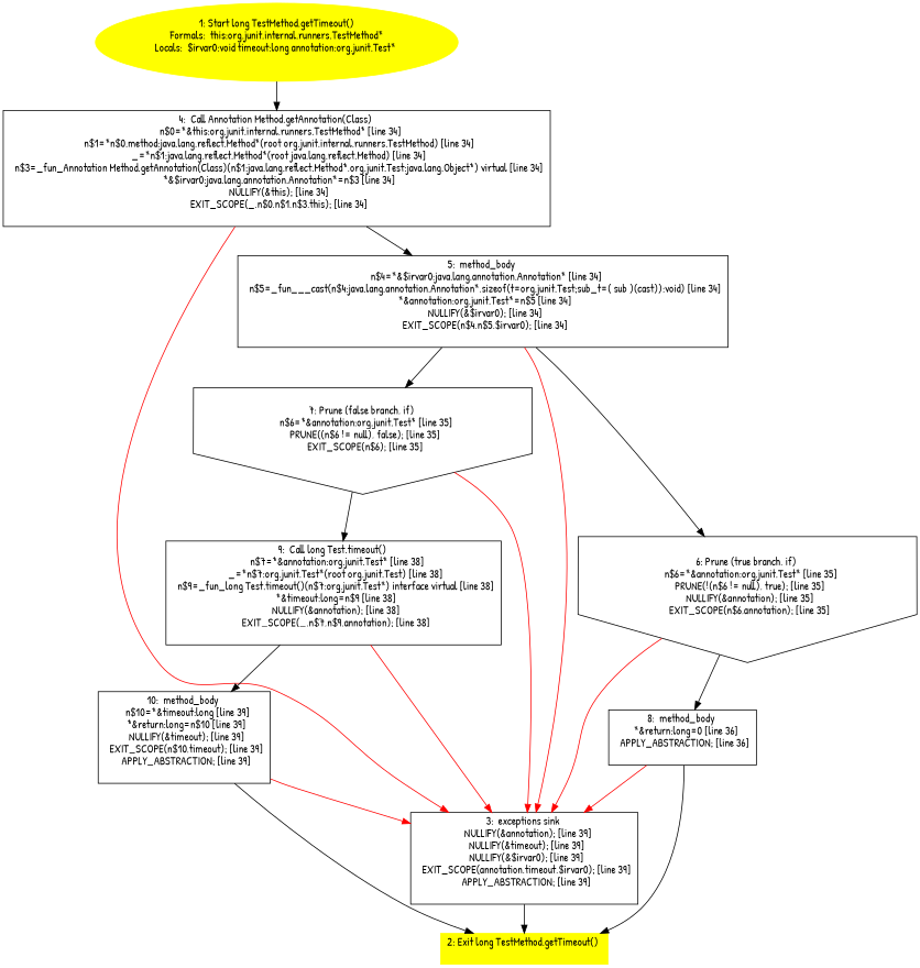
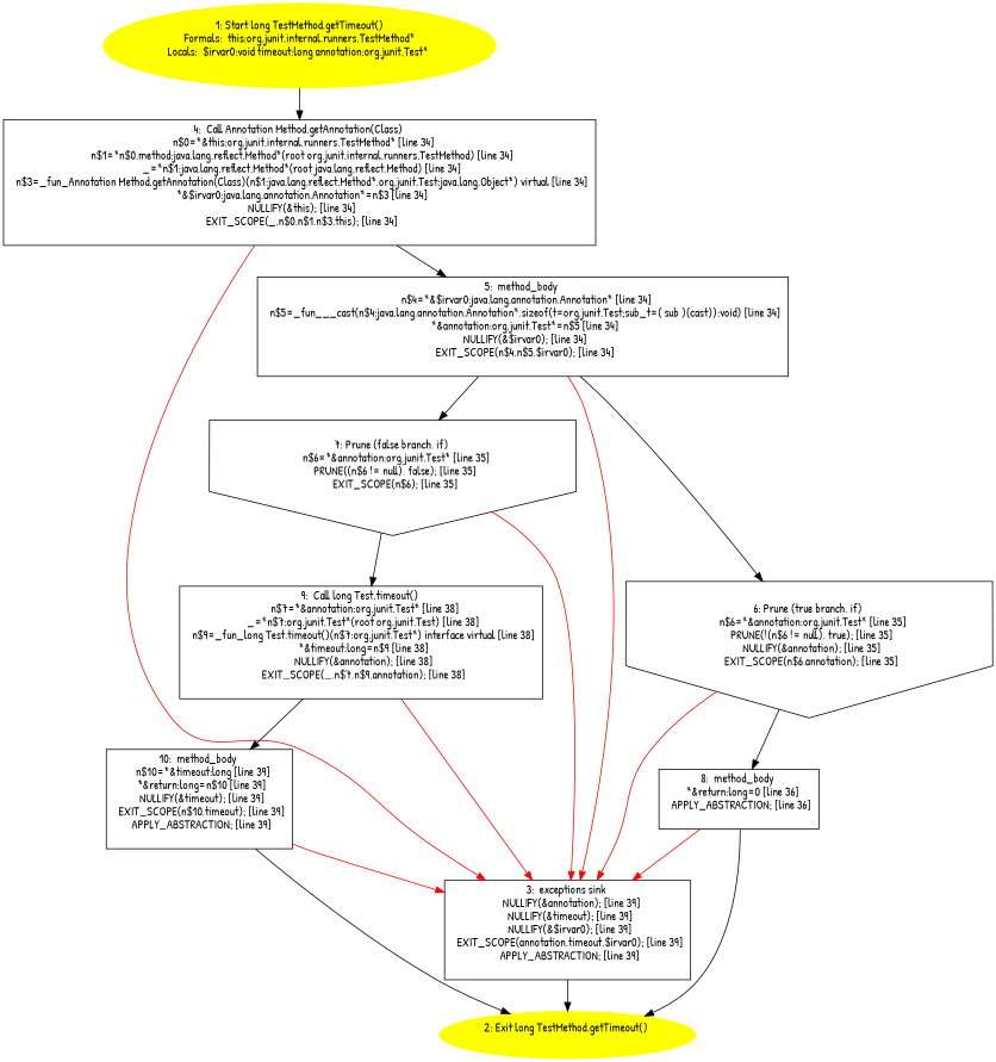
  digraph {
    fontname="Patrick Hand"
    node [fontname="Patrick Hand" shape=box]
    edge [fontname="Patrick Hand"]
    n1 [color=yellow label="1: Start long TestMethod.getTimeout()\nFormals:  this:org.junit.internal.runners.TestMethod*\nLocals:  $irvar0:void timeout:long annotation:org.junit.Test* \n  " style=filled shape=""]
    n2 [label="4:  Call Annotation Method.getAnnotation(Class) \n   n$0=*&this:org.junit.internal.runners.TestMethod* [line 34]\n  n$1=*n$0.method:java.lang.reflect.Method*(root org.junit.internal.runners.TestMethod) [line 34]\n  _=*n$1:java.lang.reflect.Method*(root java.lang.reflect.Method) [line 34]\n  n$3=_fun_Annotation Method.getAnnotation(Class)(n$1:java.lang.reflect.Method*,org.junit.Test:java.lang.Object*) virtual [line 34]\n  *&$irvar0:java.lang.annotation.Annotation*=n$3 [line 34]\n  NULLIFY(&this); [line 34]\n  EXIT_SCOPE(_,n$0,n$1,n$3,this); [line 34]\n "]
    n3 [label="3:  exceptions sink \n   NULLIFY(&annotation); [line 39]\n  NULLIFY(&timeout); [line 39]\n  NULLIFY(&$irvar0); [line 39]\n  EXIT_SCOPE(annotation,timeout,$irvar0); [line 39]\n  APPLY_ABSTRACTION; [line 39]\n "]
    n4 [label="5:  method_body \n   n$4=*&$irvar0:java.lang.annotation.Annotation* [line 34]\n  n$5=_fun___cast(n$4:java.lang.annotation.Annotation*,sizeof(t=org.junit.Test;sub_t=( sub )(cast)):void) [line 34]\n  *&annotation:org.junit.Test*=n$5 [line 34]\n  NULLIFY(&$irvar0); [line 34]\n  EXIT_SCOPE(n$4,n$5,$irvar0); [line 34]\n "]
-   n5 [color=yellow label="2: Exit long TestMethod.getTimeout() \n  " style=filled]
+   n5 [color=yellow label="2: Exit long TestMethod.getTimeout() \n  " style=filled shape=""]
    n6 [label="6: Prune (true branch, if) \n   n$6=*&annotation:org.junit.Test* [line 35]\n  PRUNE(!(n$6 != null), true); [line 35]\n  NULLIFY(&annotation); [line 35]\n  EXIT_SCOPE(n$6,annotation); [line 35]\n " shape=invhouse]
    n7 [label="7: Prune (false branch, if) \n   n$6=*&annotation:org.junit.Test* [line 35]\n  PRUNE((n$6 != null), false); [line 35]\n  EXIT_SCOPE(n$6); [line 35]\n " shape=invhouse]
    n8 [label="8:  method_body \n   *&return:long=0 [line 36]\n  APPLY_ABSTRACTION; [line 36]\n "]
    n9 [label="9:  Call long Test.timeout() \n   n$7=*&annotation:org.junit.Test* [line 38]\n  _=*n$7:org.junit.Test*(root org.junit.Test) [line 38]\n  n$9=_fun_long Test.timeout()(n$7:org.junit.Test*) interface virtual [line 38]\n  *&timeout:long=n$9 [line 38]\n  NULLIFY(&annotation); [line 38]\n  EXIT_SCOPE(_,n$7,n$9,annotation); [line 38]\n "]
    n10 [label="10:  method_body \n   n$10=*&timeout:long [line 39]\n  *&return:long=n$10 [line 39]\n  NULLIFY(&timeout); [line 39]\n  EXIT_SCOPE(n$10,timeout); [line 39]\n  APPLY_ABSTRACTION; [line 39]\n "]
    n1 -> n2
    n2 -> n3 [color=red]
    n2 -> n4
    n3 -> n5
    n4 -> n3 [color=red]
    n4 -> n6
    n4 -> n7
    n6 -> n3 [color=red]
    n6 -> n8
    n7 -> n3 [color=red]
    n7 -> n9
    n8 -> n3 [color=red]
    n8 -> n5
    n9 -> n3 [color=red]
    n9 -> n10
    n10 -> n3 [color=red]
    n10 -> n5
  }
